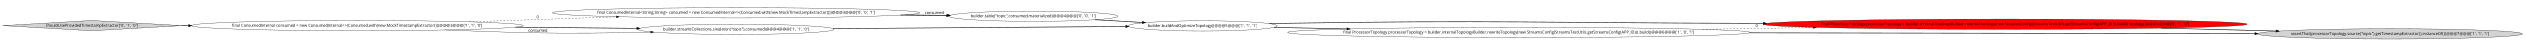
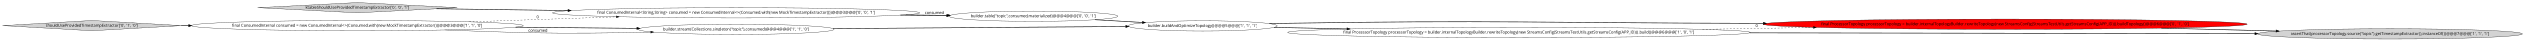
  digraph {
    fontname="Open Sans"
    rankdir=LR
    node [fillcolor=white fontname="Open Sans" shape=ellipse style=filled]
    edge [fontname="Open Sans" style=bold]
    n1 [fillcolor=red label="final ProcessorTopology processorTopology = builder.internalTopologyBuilder.rewriteTopology(new StreamsConfig(StreamsTestUtils.getStreamsConfig(APP_ID))).buildTopology()@@@6@@@['0', '1', '0']"]
    n2 [fillcolor=lightgray label="assertThat(processorTopology.source(\"topic\").getTimestampExtractor(),instanceOf())@@@7@@@['1', '1', '1']"]
    n3 [fillcolor=lightgray label="shouldUseProvidedTimestampExtractor['0', '1', '0']" shape=diamond]
    n4 [label="final ConsumedInternal consumed = new ConsumedInternal<>(Consumed.with(new MockTimestampExtractor()))@@@3@@@['1', '1', '0']"]
    n5 [label="builder.stream(Collections.singleton(\"topic\"),consumed)@@@4@@@['1', '1', '0']"]
    n6 [label="final ConsumedInternal<String,String> consumed = new ConsumedInternal<>(Consumed.with(new MockTimestampExtractor()))@@@3@@@['0', '0', '1']"]
    n7 [label="builder.buildAndOptimizeTopology()@@@5@@@['1', '1', '1']"]
    n8 [label="builder.table(\"topic\",consumed,materialized)@@@4@@@['0', '0', '1']"]
    n9 [label="final ProcessorTopology processorTopology = builder.internalTopologyBuilder.rewriteTopology(new StreamsConfig(StreamsTestUtils.getStreamsConfig(APP_ID))).build()@@@6@@@['1', '0', '1']"]
+   n10 [fillcolor=lightgray label="ktableShouldUseProvidedTimestampExtractor['0', '0', '1']" shape=diamond]
    n1 -> n2
    n3 -> n4
    n4 -> n5
    n4 -> n5 [label=consumed style=solid]
    n4 -> n6 [label=0 style=dashed]
    n5 -> n7
    n6 -> n8 [label=consumed style=solid]
    n6 -> n8
    n7 -> n1
    n7 -> n9
    n8 -> n7
    n9 -> n1 [label=0 style=dashed]
    n9 -> n2
+   n10 -> n6
  }
